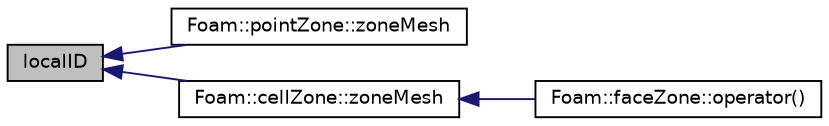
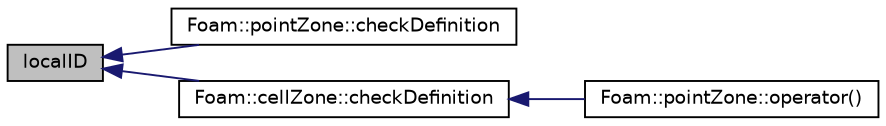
  digraph {
    rankdir=LR
    node [color=black fontname=Helvetica fontsize=10 shape=record]
    edge [color=midnightblue dir=back fontname=Helvetica fontsize=10 labelfontname=Helvetica labelfontsize=10 style=solid]
    n1 [fillcolor=grey75 fontcolor=black height=0.2 label=localID style=filled width=0.4]
-   n2 [height=0.2 label="Foam::pointZone::zoneMesh" width=0.4]
-   n3 [height=0.2 label="Foam::cellZone::zoneMesh" width=0.4]
-   n4 [height=0.2 label="Foam::faceZone::operator()" width=0.4]
+   n2 [height=0.2 label="Foam::pointZone::checkDefinition" width=0.4]
+   n3 [height=0.2 label="Foam::cellZone::checkDefinition" width=0.4]
+   n4 [height=0.2 label="Foam::pointZone::operator()" width=0.4]
    n1 -> n2
    n1 -> n3
    n3 -> n4
  }
